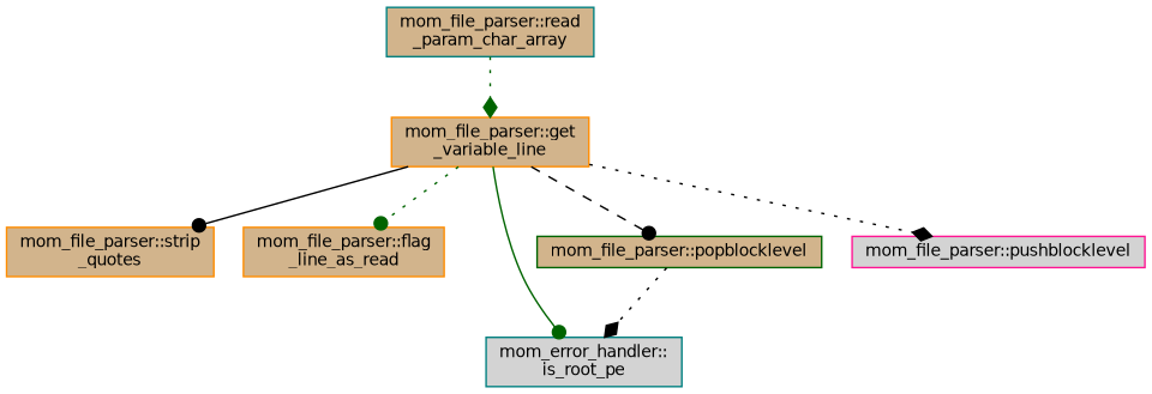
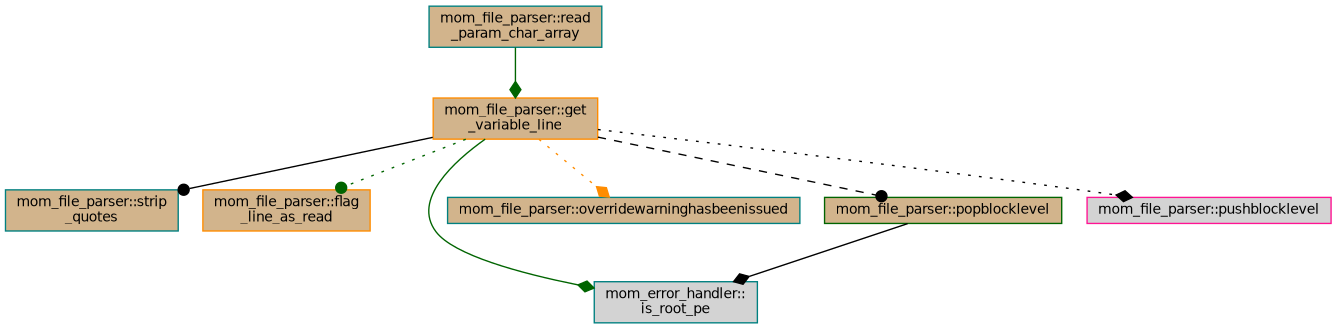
  digraph {
    rankdir=TB
    node [color=teal fillcolor=tan fontname=Helvetica fontsize=10 shape=record style=filled]
    edge [arrowhead=diamond color=black fontname=Helvetica fontsize=10 labelfontname=Helvetica labelfontsize=10 style=dotted]
    n1 [fontcolor=black height=0.2 label="mom_file_parser::read\l_param_char_array" width=0.4]
    n2 [color=darkorange height=0.2 label="mom_file_parser::get\l_variable_line" width=0.4]
-   n3 [color=darkorange height=0.2 label="mom_file_parser::strip\l_quotes" width=0.4]
+   n3 [height=0.2 label="mom_file_parser::strip\l_quotes" width=0.4]
    n4 [color=darkorange height=0.2 label="mom_file_parser::flag\l_line_as_read" width=0.4]
    n5 [fillcolor=lightgrey height=0.2 label="mom_error_handler::\lis_root_pe" width=0.4]
+   n6 [height=0.2 label="mom_file_parser::overridewarninghasbeenissued" width=0.4]
    n7 [color=darkgreen height=0.2 label="mom_file_parser::popblocklevel" width=0.4]
    n8 [color=deeppink fillcolor=lightgrey height=0.2 label="mom_file_parser::pushblocklevel" width=0.4]
-   n1 -> n2 [color=darkgreen]
+   n1 -> n2 [color=darkgreen style=solid]
    n2 -> n3 [arrowhead=dot style=solid]
    n2 -> n4 [arrowhead=dot color=darkgreen]
-   n2 -> n5 [arrowhead=dot color=darkgreen style=solid]
+   n2 -> n5 [color=darkgreen style=solid]
+   n2 -> n6 [color=darkorange]
    n2 -> n7 [arrowhead=dot style=dashed]
    n2 -> n8
-   n7 -> n5
+   n7 -> n5 [style=solid]
  }
